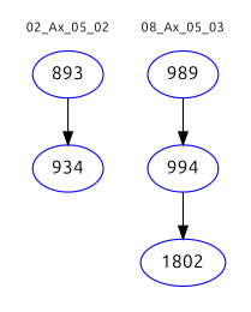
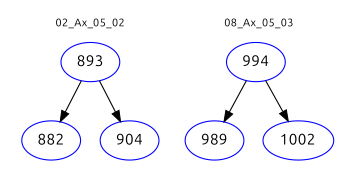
  digraph {
    fontname=Ubuntu
    node [color=blue fontname=Ubuntu]
    edge [color=black fontname=Ubuntu]
    n1 [label=893]
-   n3 [label=934]
+   n2 [label=882]
+   n3 [label=904]
    n4 [label=994]
    n5 [label=989]
-   n6 [label=1802]
+   n6 [label=1002]
    subgraph cluster_1 {
      color=white
      fontsize=10
      label="02_Ax_05_02"
      n1
+     n2
      n3
    }
    subgraph cluster_2 {
      color=white
      fontsize=10
      label="08_Ax_05_03"
      n4
      n5
      n6
    }
+   n1 -> n2
    n1 -> n3
-   n5 -> n4
+   n4 -> n5
    n4 -> n6
  }
